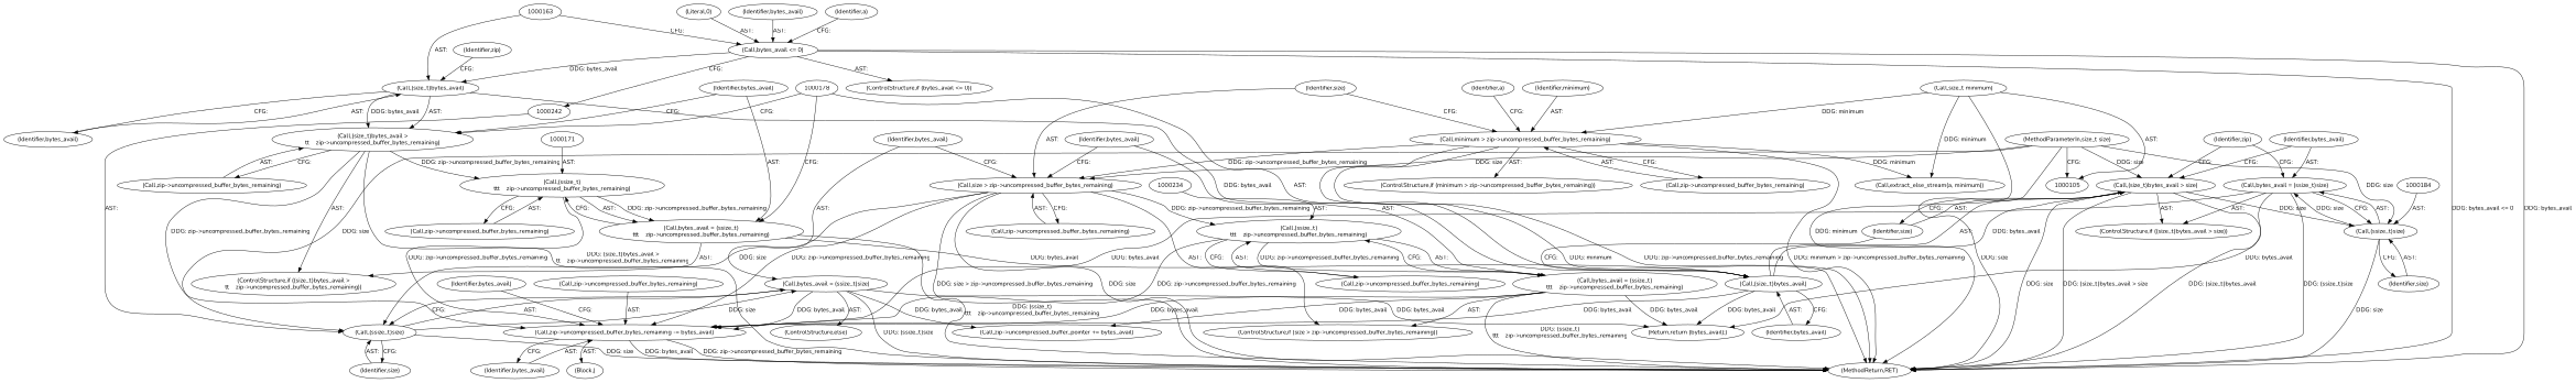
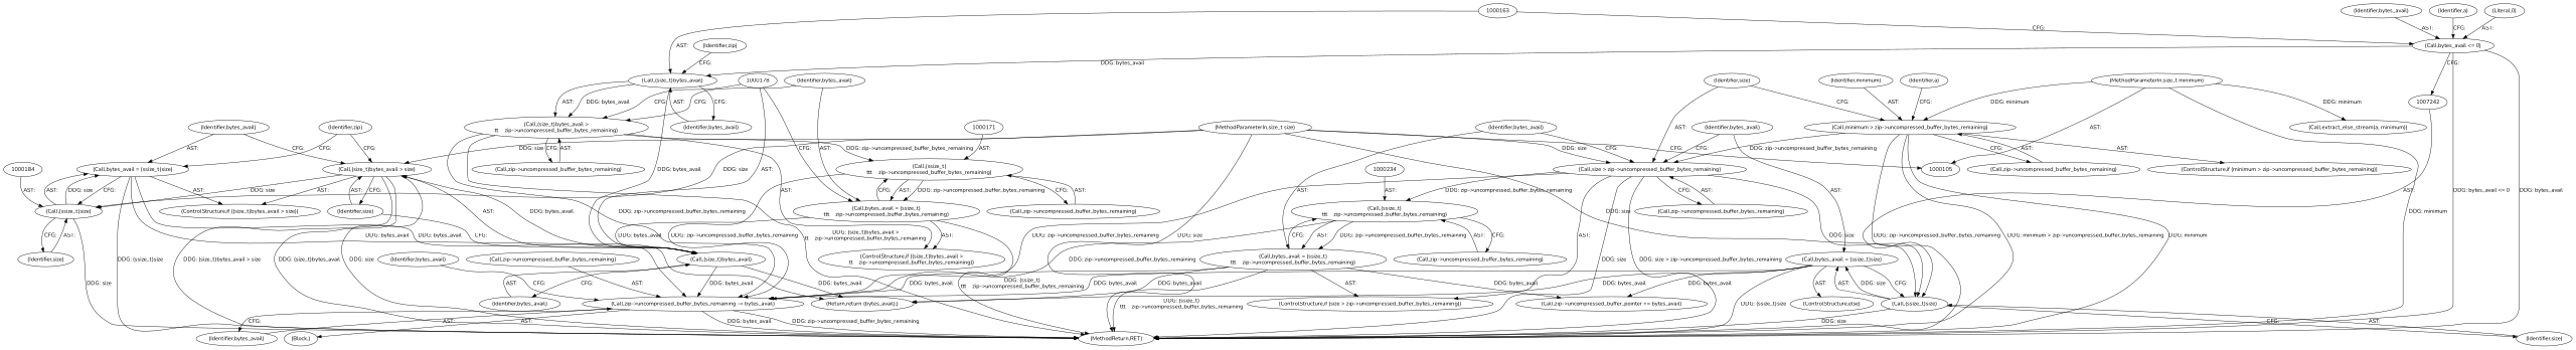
  digraph {
    fontname=Nunito
    node [fontname=Nunito]
    edge [fontname=Nunito]
    n1 [label="(Call,zip->uncompressed_buffer_bytes_remaining -= bytes_avail)"]
    n2 [label="(Block,)"]
    n3 [label="(Identifier,bytes_avail)"]
    n4 [label="(MethodReturn,RET)"]
    n5 [label="(Call,bytes_avail = (ssize_t)size)"]
    n6 [label="(Call,(ssize_t)size)"]
    n7 [label="(Return,return (bytes_avail);)"]
    n8 [label="(ControlStructure,if ((size_t)bytes_avail > size))"]
    n9 [label="(Identifier,size)"]
    n10 [label="(Call,(size_t)bytes_avail > size)"]
    n11 [label="(Identifier,size)"]
    n12 [label="(Call,(size_t)bytes_avail)"]
    n13 [label="(Identifier,bytes_avail)"]
    n14 [label="(Call,(size_t)bytes_avail)"]
    n15 [label="(Call,(size_t)bytes_avail >\n\t\t    zip->uncompressed_buffer_bytes_remaining)"]
    n16 [label="(Identifier,bytes_avail)"]
    n17 [label="(Call,(ssize_t)\n\t\t\t    zip->uncompressed_buffer_bytes_remaining)"]
    n18 [label="(ControlStructure,if ((size_t)bytes_avail >\n\t\t    zip->uncompressed_buffer_bytes_remaining))"]
    n19 [label="(Call,zip->uncompressed_buffer_bytes_remaining)"]
    n20 [label="(Call,bytes_avail <= 0)"]
-   n21 [label="(ControlStructure,if (bytes_avail <= 0))"]
-   1000242
+   1000242 [label=1007242]
    n23 [label="(Literal,0)"]
    n24 [label="(Call,bytes_avail = (ssize_t)\n\t\t\t    zip->uncompressed_buffer_bytes_remaining)"]
    n25 [label="(Call,zip->uncompressed_buffer_bytes_remaining)"]
    n26 [label="(MethodParameterIn,size_t size)"]
    n27 [label="(Call,(ssize_t)size)"]
    n28 [label="(Call,size > zip->uncompressed_buffer_bytes_remaining)"]
    1000105
    n30 [label="(Call,bytes_avail = (ssize_t)size)"]
    n31 [label="(Identifier,size)"]
    n32 [label="(Call,(ssize_t)\n\t\t\t    zip->uncompressed_buffer_bytes_remaining)"]
    n33 [label="(Call,zip->uncompressed_buffer_bytes_remaining)"]
    n34 [label="(ControlStructure,if (size > zip->uncompressed_buffer_bytes_remaining))"]
    n35 [label="(Call,zip->uncompressed_buffer_pointer += bytes_avail)"]
    n36 [label="(ControlStructure,else)"]
    n37 [label="(Call,bytes_avail = (ssize_t)\n\t\t\t    zip->uncompressed_buffer_bytes_remaining)"]
    n38 [label="(Call,zip->uncompressed_buffer_bytes_remaining)"]
    n39 [label="(Call,minimum > zip->uncompressed_buffer_bytes_remaining)"]
    n40 [label="(ControlStructure,if (minimum > zip->uncompressed_buffer_bytes_remaining))"]
    n41 [label="(Call,extract_else_stream(a, minimum))"]
    n42 [label="(Call,zip->uncompressed_buffer_bytes_remaining)"]
-   n43 [label="(Call,size_t minimum)"]
+   n43 [label="(MethodParameterIn,size_t minimum)"]
    n44 [label="(Identifier,size)"]
    n45 [label="(Identifier,a)"]
    n46 [label="(Identifier,zip)"]
    n47 [label="(Identifier,minimum)"]
    n48 [label="(Identifier,bytes_avail)"]
    n49 [label="(Identifier,bytes_avail)"]
    n50 [label="(Call,zip->uncompressed_buffer_bytes_remaining)"]
    n51 [label="(Identifier,bytes_avail)"]
    n52 [label="(Identifier,bytes_avail)"]
    n53 [label="(Identifier,bytes_avail)"]
    n54 [label="(Identifier,a)"]
    n55 [label="(Identifier,zip)"]
    n56 [label="(Identifier,bytes_avail)"]
    1000184
    1000178
    1000163
    1000171
    1000234
    n1 -> n2 [label="AST: "]
    n1 -> n3 [label="CFG: "]
    n1 -> n4 [label="DDG: bytes_avail"]
    n1 -> n4 [label="DDG: zip->uncompressed_buffer_bytes_remaining"]
    n3 -> n1 [label="AST: "]
    n5 -> n1 [label="DDG: bytes_avail"]
    n5 -> n4 [label="DDG: (ssize_t)size"]
    n5 -> n6 [label="CFG: "]
    n5 -> n7 [label="DDG: bytes_avail"]
    n5 -> n8 [label="AST: "]
    n6 -> n4 [label="DDG: size"]
    n6 -> n5 [label="AST: "]
    n6 -> n5 [label="DDG: size"]
    n6 -> n9 [label="CFG: "]
    n9 -> n6 [label="AST: "]
    n10 -> n4 [label="DDG: size"]
    n10 -> n4 [label="DDG: (size_t)bytes_avail > size"]
    n10 -> n4 [label="DDG: (size_t)bytes_avail"]
    n10 -> n6 [label="DDG: size"]
    n10 -> n8 [label="AST: "]
    n10 -> n11 [label="CFG: "]
    n11 -> n10 [label="AST: "]
    n11 -> n12 [label="CFG: "]
    n12 -> n1 [label="DDG: bytes_avail"]
    n12 -> n7 [label="DDG: bytes_avail"]
    n12 -> n10 [label="AST: "]
    n12 -> n10 [label="DDG: bytes_avail"]
    n12 -> n13 [label="CFG: "]
    n13 -> n12 [label="AST: "]
    n14 -> n12 [label="DDG: bytes_avail"]
    n14 -> n15 [label="AST: "]
    n14 -> n15 [label="DDG: bytes_avail"]
    n14 -> n16 [label="CFG: "]
    n15 -> n1 [label="DDG: zip->uncompressed_buffer_bytes_remaining"]
    n15 -> n4 [label="DDG: (size_t)bytes_avail >\n\t\t    zip->uncompressed_buffer_bytes_remaining"]
    n15 -> n17 [label="DDG: zip->uncompressed_buffer_bytes_remaining"]
    n15 -> n18 [label="AST: "]
    n15 -> n19 [label="CFG: "]
    n16 -> n14 [label="AST: "]
    n17 -> n1 [label="DDG: zip->uncompressed_buffer_bytes_remaining"]
    n17 -> n24 [label="AST: "]
    n17 -> n24 [label="DDG: zip->uncompressed_buffer_bytes_remaining"]
    n17 -> n25 [label="CFG: "]
    n19 -> n15 [label="AST: "]
    n20 -> n4 [label="DDG: bytes_avail"]
    n20 -> n4 [label="DDG: bytes_avail <= 0"]
    n20 -> n14 [label="DDG: bytes_avail"]
-   n20 -> n21 [label="AST: "]
    n20 -> 1000242 [label="CFG: "]
    1000242 -> n27 [label="AST: "]
    n23 -> n20 [label="AST: "]
    n24 -> n4 [label="DDG: (ssize_t)\n\t\t\t    zip->uncompressed_buffer_bytes_remaining"]
    n24 -> n12 [label="DDG: bytes_avail"]
    n24 -> n17 [label="CFG: "]
    n24 -> n18 [label="AST: "]
    n25 -> n17 [label="AST: "]
    n26 -> n4 [label="DDG: size"]
    n26 -> n6 [label="DDG: size"]
    n26 -> n10 [label="DDG: size"]
    n26 -> n27 [label="DDG: size"]
    n26 -> n28 [label="DDG: size"]
    n26 -> 1000105 [label="CFG: "]
    n27 -> n4 [label="DDG: size"]
    n27 -> n30 [label="AST: "]
    n27 -> n30 [label="DDG: size"]
    n27 -> n31 [label="CFG: "]
    n28 -> n1 [label="DDG: zip->uncompressed_buffer_bytes_remaining"]
    n28 -> n4 [label="DDG: size"]
    n28 -> n4 [label="DDG: size > zip->uncompressed_buffer_bytes_remaining"]
    n28 -> n27 [label="DDG: size"]
    n28 -> n32 [label="DDG: zip->uncompressed_buffer_bytes_remaining"]
    n28 -> n33 [label="CFG: "]
    n28 -> n34 [label="AST: "]
    n30 -> n1 [label="DDG: bytes_avail"]
    n30 -> n4 [label="DDG: (ssize_t)size"]
    n30 -> n7 [label="DDG: bytes_avail"]
    n30 -> n27 [label="CFG: "]
    n30 -> n35 [label="DDG: bytes_avail"]
    n30 -> n36 [label="AST: "]
    n31 -> n27 [label="AST: "]
    n32 -> n1 [label="DDG: zip->uncompressed_buffer_bytes_remaining"]
    n32 -> n37 [label="AST: "]
    n32 -> n37 [label="DDG: zip->uncompressed_buffer_bytes_remaining"]
    n32 -> n38 [label="CFG: "]
    n33 -> n28 [label="AST: "]
    n37 -> n1 [label="DDG: bytes_avail"]
    n37 -> n4 [label="DDG: (ssize_t)\n\t\t\t    zip->uncompressed_buffer_bytes_remaining"]
    n37 -> n7 [label="DDG: bytes_avail"]
    n37 -> n32 [label="CFG: "]
    n37 -> n34 [label="AST: "]
    n37 -> n35 [label="DDG: bytes_avail"]
    n38 -> n32 [label="AST: "]
    n39 -> n4 [label="DDG: minimum"]
    n39 -> n4 [label="DDG: zip->uncompressed_buffer_bytes_remaining"]
    n39 -> n4 [label="DDG: minimum > zip->uncompressed_buffer_bytes_remaining"]
    n39 -> n28 [label="DDG: zip->uncompressed_buffer_bytes_remaining"]
    n39 -> n40 [label="AST: "]
-   n39 -> n41 [label="DDG: minimum"]
    n39 -> n42 [label="CFG: "]
    n42 -> n39 [label="AST: "]
    n43 -> n4 [label="DDG: minimum"]
    n43 -> 1000105 [label="AST: "]
    n43 -> n39 [label="DDG: minimum"]
    n43 -> n41 [label="DDG: minimum"]
    n44 -> n28 [label="AST: "]
    n44 -> n39 [label="CFG: "]
    n45 -> n39 [label="CFG: "]
    n46 -> n14 [label="CFG: "]
    n47 -> n39 [label="AST: "]
    n48 -> n5 [label="AST: "]
    n48 -> n10 [label="CFG: "]
    n49 -> n1 [label="CFG: "]
    n50 -> n1 [label="AST: "]
    n51 -> n28 [label="CFG: "]
    n51 -> n30 [label="AST: "]
    n52 -> n20 [label="AST: "]
    n53 -> n28 [label="CFG: "]
    n53 -> n37 [label="AST: "]
    n54 -> n20 [label="CFG: "]
    n55 -> n5 [label="CFG: "]
    n55 -> n10 [label="CFG: "]
    n56 -> n15 [label="CFG: "]
    n56 -> n24 [label="AST: "]
    1000184 -> n6 [label="AST: "]
    1000178 -> n12 [label="AST: "]
    1000178 -> n15 [label="CFG: "]
    1000178 -> n24 [label="CFG: "]
    1000163 -> n14 [label="AST: "]
    1000163 -> n20 [label="CFG: "]
    1000171 -> n17 [label="AST: "]
    1000234 -> n32 [label="AST: "]
  }
